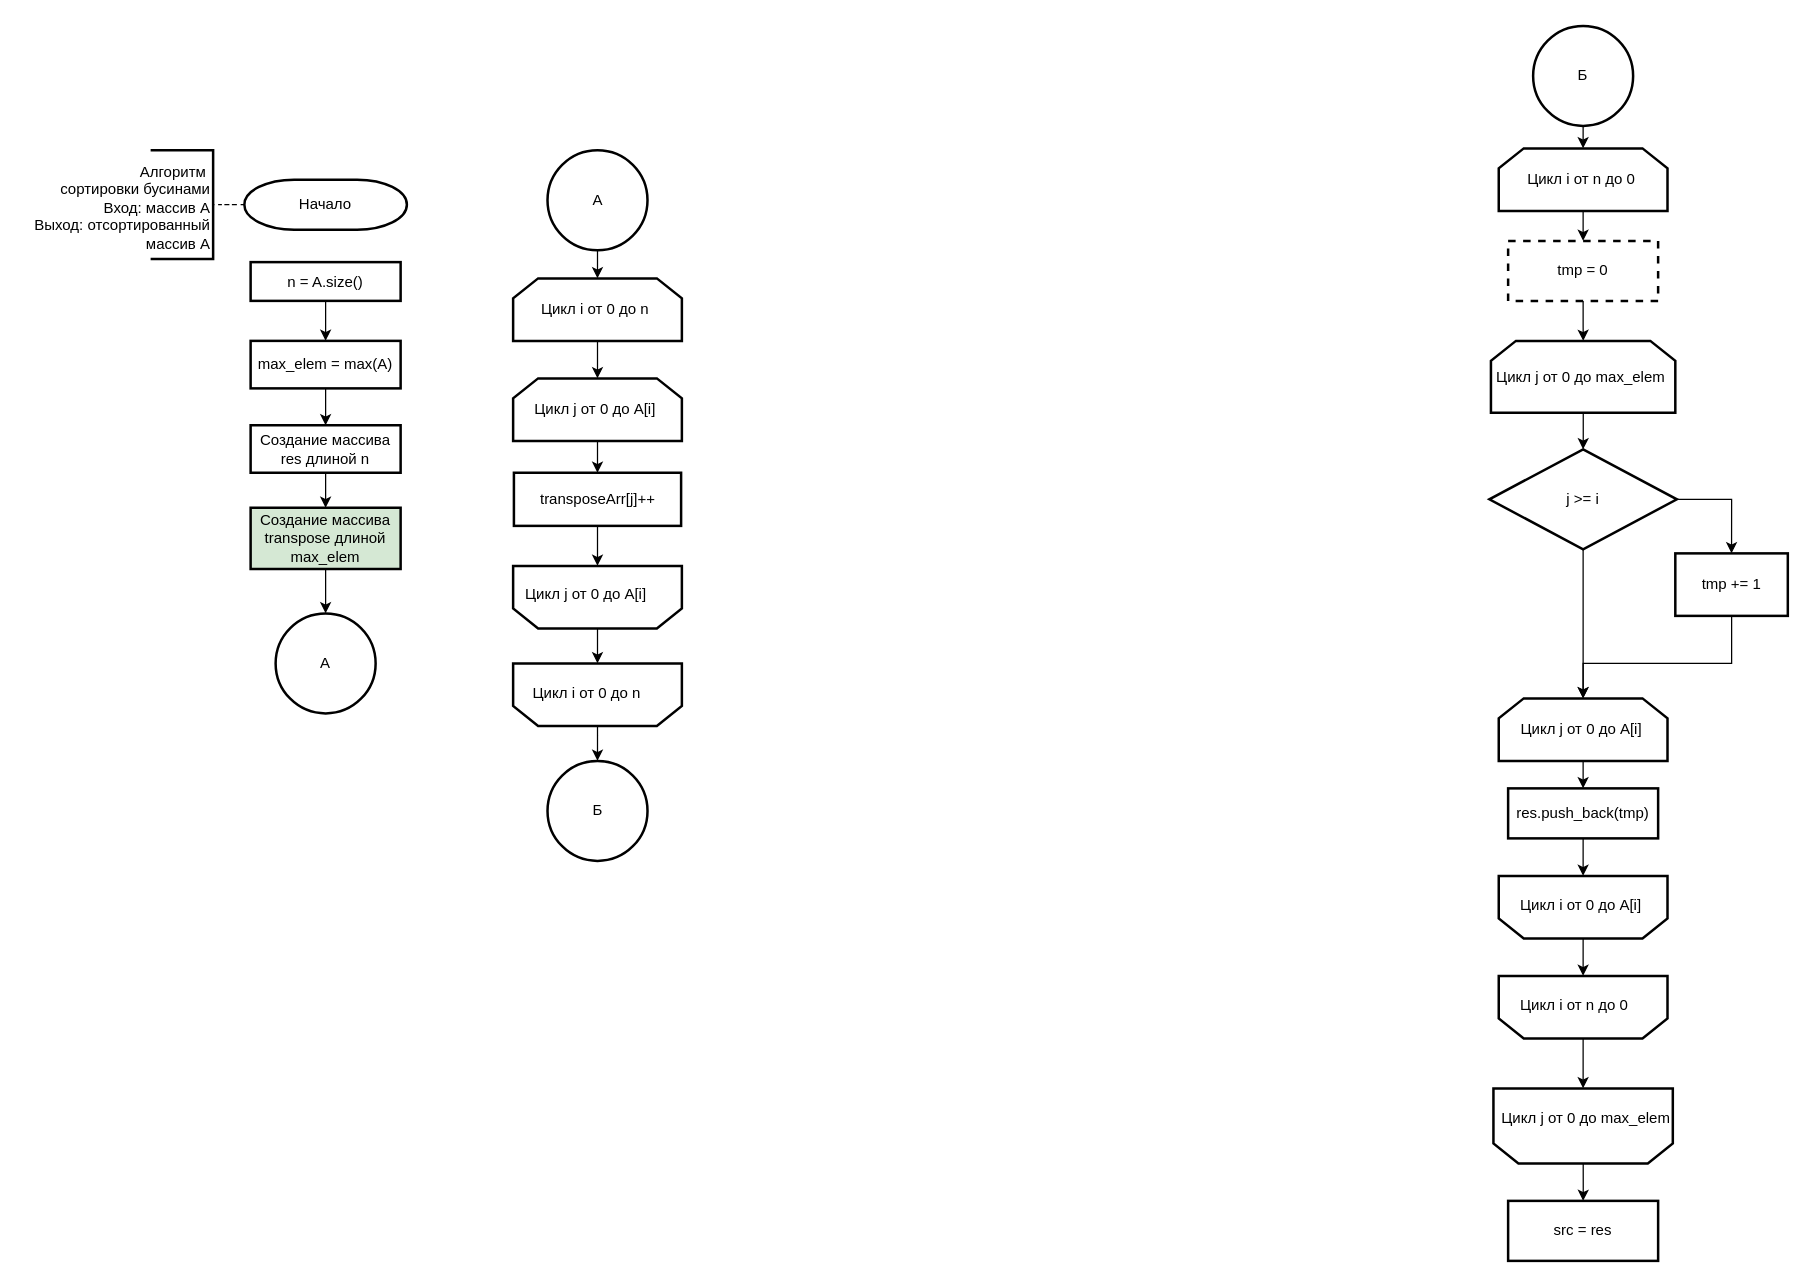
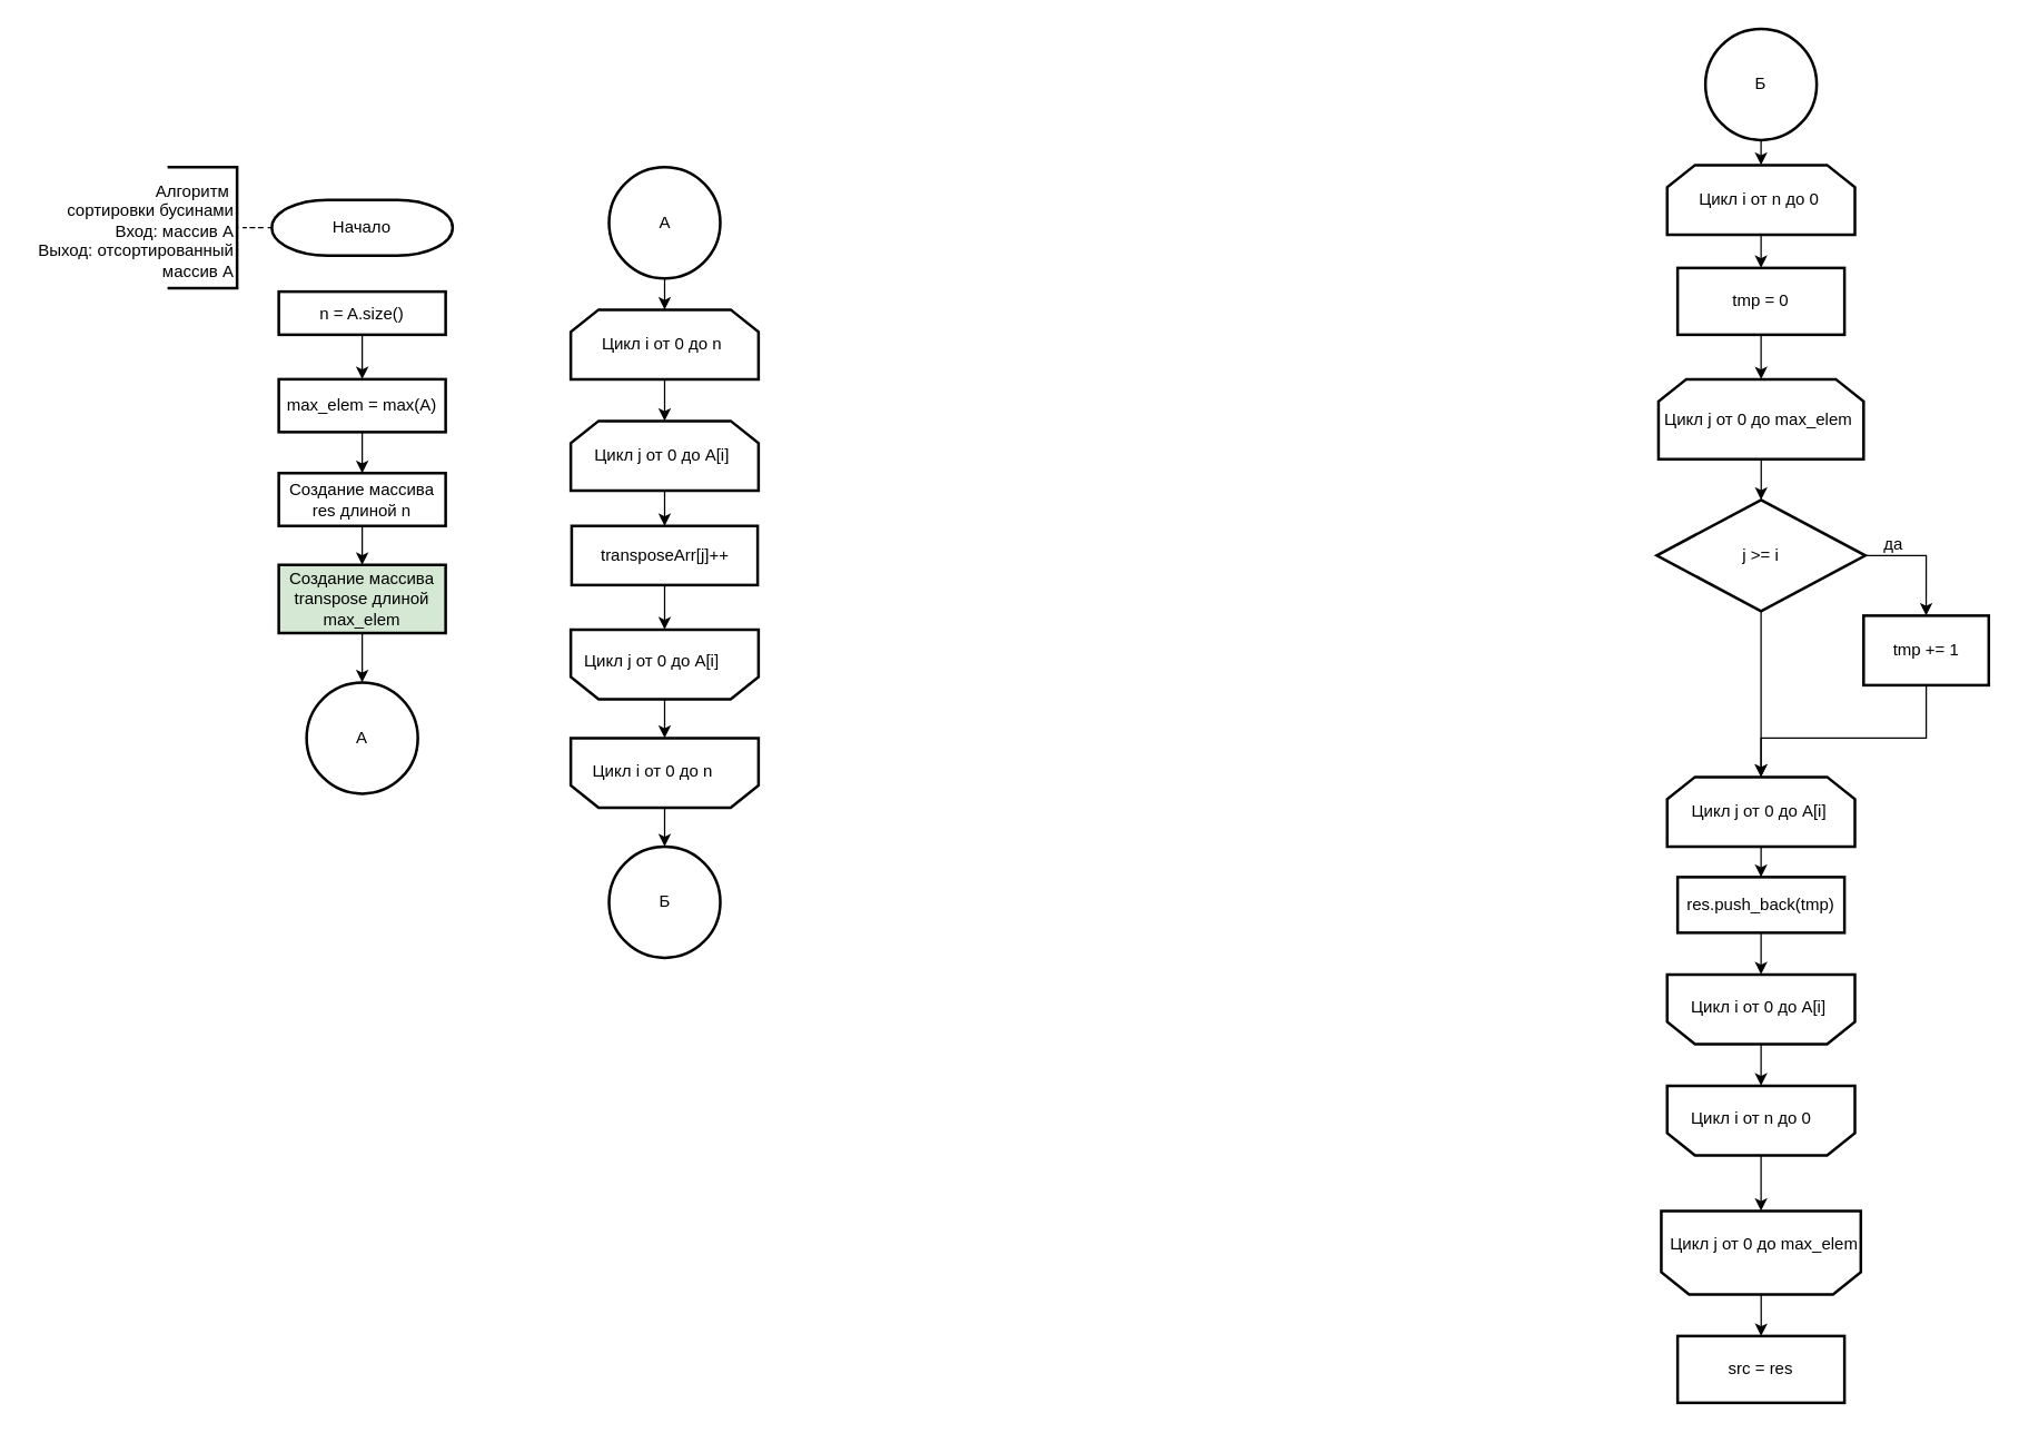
  <mxCell id="0" />
  <mxCell id="1" parent="0" />
  <mxCell id="2" style="edgeStyle=orthogonalEdgeStyle;rounded=0;orthogonalLoop=1;jettySize=auto;html=1;exitX=0;exitY=0.5;exitDx=0;exitDy=0;exitPerimeter=0;dashed=1;endArrow=none;endFill=0;" parent="1" source="3" target="6" edge="1"><mxGeometry relative="1" as="geometry" /></mxCell>
  <mxCell id="3" value="Начало" style="strokeWidth=2;html=1;shape=mxgraph.flowchart.terminator;whiteSpace=wrap;" parent="1" vertex="1"><mxGeometry x="195" y="143" width="130" height="40" as="geometry" /></mxCell>
  <mxCell id="4" style="edgeStyle=orthogonalEdgeStyle;rounded=0;orthogonalLoop=1;jettySize=auto;html=1;" parent="1" source="5" target="46" edge="1"><mxGeometry relative="1" as="geometry" /></mxCell>
  <mxCell id="5" value="n = A.size()" style="rounded=0;whiteSpace=wrap;html=1;strokeWidth=2;" parent="1" vertex="1"><mxGeometry x="200" y="209" width="120" height="31" as="geometry" /></mxCell>
  <mxCell id="6" value="&lt;div style=&quot;text-align: right&quot;&gt;&lt;br&gt;&lt;/div&gt;" style="strokeWidth=2;html=1;shape=mxgraph.flowchart.annotation_1;align=left;pointerEvents=1;rotation=-180;" parent="1" vertex="1"><mxGeometry x="120" y="119.5" width="50" height="87" as="geometry" /></mxCell>
  <mxCell id="7" value="&lt;div style=&quot;color: rgb(0, 0, 0); font-family: helvetica; font-size: 12px; font-style: normal; font-weight: 400; letter-spacing: normal; text-indent: 0px; text-transform: none; word-spacing: 0px;&quot;&gt;Алгоритм&amp;nbsp;&lt;/div&gt;&lt;div style=&quot;color: rgb(0, 0, 0); font-family: helvetica; font-size: 12px; font-style: normal; font-weight: 400; letter-spacing: normal; text-indent: 0px; text-transform: none; word-spacing: 0px;&quot;&gt;сортировки бусинами&lt;/div&gt;&lt;div style=&quot;color: rgb(0, 0, 0); font-family: helvetica; font-size: 12px; font-style: normal; font-weight: 400; letter-spacing: normal; text-indent: 0px; text-transform: none; word-spacing: 0px;&quot;&gt;Вход: массив A&lt;/div&gt;&lt;div style=&quot;color: rgb(0, 0, 0); font-family: helvetica; font-size: 12px; font-style: normal; font-weight: 400; letter-spacing: normal; text-indent: 0px; text-transform: none; word-spacing: 0px;&quot;&gt;Выход: отсортированный массив A&lt;/div&gt;" style="text;whiteSpace=wrap;html=1;align=right;" parent="1" vertex="1"><mxGeometry x="20" y="123" width="150" height="60" as="geometry" /></mxCell>
  <mxCell id="8" value="" style="edgeStyle=orthogonalEdgeStyle;rounded=0;orthogonalLoop=1;jettySize=auto;html=1;" parent="1" source="9" target="10" edge="1"><mxGeometry relative="1" as="geometry" /></mxCell>
  <mxCell id="9" value="Создание массива&lt;br&gt;transpose длиной max_elem" style="whiteSpace=wrap;html=1;rounded=0;strokeWidth=2;fillColor=#d5e8d4;" parent="1" vertex="1"><mxGeometry x="200" y="405.5" width="120" height="49" as="geometry" /></mxCell>
  <mxCell id="10" value="A" style="ellipse;whiteSpace=wrap;html=1;rounded=0;strokeWidth=2;" parent="1" vertex="1"><mxGeometry x="220" y="490" width="80" height="80" as="geometry" /></mxCell>
  <mxCell id="11" value="" style="edgeStyle=orthogonalEdgeStyle;rounded=0;orthogonalLoop=1;jettySize=auto;html=1;" parent="1" source="12" target="14" edge="1"><mxGeometry relative="1" as="geometry" /></mxCell>
  <mxCell id="12" value="A" style="ellipse;whiteSpace=wrap;html=1;rounded=0;strokeWidth=2;" parent="1" vertex="1"><mxGeometry x="437.5" y="119.5" width="80" height="80" as="geometry" /></mxCell>
  <mxCell id="13" value="" style="edgeStyle=orthogonalEdgeStyle;rounded=0;orthogonalLoop=1;jettySize=auto;html=1;" parent="1" source="14" target="16" edge="1"><mxGeometry relative="1" as="geometry" /></mxCell>
  <mxCell id="14" value="Цикл i от 0 до n&amp;nbsp;" style="shape=loopLimit;whiteSpace=wrap;html=1;strokeWidth=2;" parent="1" vertex="1"><mxGeometry x="410" y="222" width="135" height="50" as="geometry" /></mxCell>
  <mxCell id="15" value="" style="edgeStyle=orthogonalEdgeStyle;rounded=0;orthogonalLoop=1;jettySize=auto;html=1;" parent="1" source="16" target="18" edge="1"><mxGeometry relative="1" as="geometry" /></mxCell>
  <mxCell id="16" value="Цикл j от 0 до A[i]&amp;nbsp;" style="shape=loopLimit;whiteSpace=wrap;html=1;strokeWidth=2;" parent="1" vertex="1"><mxGeometry x="410" y="302" width="135" height="50" as="geometry" /></mxCell>
  <mxCell id="17" style="edgeStyle=orthogonalEdgeStyle;rounded=0;orthogonalLoop=1;jettySize=auto;html=1;entryX=0.5;entryY=1;entryDx=0;entryDy=0;" parent="1" source="18" target="20" edge="1"><mxGeometry relative="1" as="geometry" /></mxCell>
  <mxCell id="18" value="transposeArr[j]++" style="whiteSpace=wrap;html=1;strokeWidth=2;" parent="1" vertex="1"><mxGeometry x="410.63" y="377.5" width="133.75" height="42.5" as="geometry" /></mxCell>
  <mxCell id="19" style="edgeStyle=orthogonalEdgeStyle;rounded=0;orthogonalLoop=1;jettySize=auto;html=1;entryX=0.5;entryY=1;entryDx=0;entryDy=0;" parent="1" source="20" target="23" edge="1"><mxGeometry relative="1" as="geometry" /></mxCell>
  <mxCell id="20" value="" style="shape=loopLimit;whiteSpace=wrap;html=1;strokeWidth=2;rotation=-180;" parent="1" vertex="1"><mxGeometry x="410" y="452" width="135" height="50" as="geometry" /></mxCell>
  <mxCell id="21" value="Цикл j от 0 до A[i]&amp;nbsp;" style="text;whiteSpace=wrap;html=1;" parent="1" vertex="1"><mxGeometry x="417.5" y="460.5" width="120" height="30" as="geometry" /></mxCell>
  <mxCell id="22" value="" style="edgeStyle=orthogonalEdgeStyle;rounded=0;orthogonalLoop=1;jettySize=auto;html=1;" parent="1" source="23" target="25" edge="1"><mxGeometry relative="1" as="geometry" /></mxCell>
  <mxCell id="23" value="" style="shape=loopLimit;whiteSpace=wrap;html=1;strokeWidth=2;rotation=-180;" parent="1" vertex="1"><mxGeometry x="410" y="530" width="135" height="50" as="geometry" /></mxCell>
  <mxCell id="24" value="Цикл i от 0 до n&amp;nbsp;" style="text;whiteSpace=wrap;html=1;" parent="1" vertex="1"><mxGeometry x="424.38" y="540" width="120" height="30" as="geometry" /></mxCell>
  <mxCell id="25" value="Б" style="ellipse;whiteSpace=wrap;html=1;strokeWidth=2;" parent="1" vertex="1"><mxGeometry x="437.51" y="608" width="80" height="80" as="geometry" /></mxCell>
  <mxCell id="26" style="edgeStyle=orthogonalEdgeStyle;rounded=0;orthogonalLoop=1;jettySize=auto;html=1;exitX=0.5;exitY=1;exitDx=0;exitDy=0;entryX=0.5;entryY=0;entryDx=0;entryDy=0;" parent="1" source="27" target="29" edge="1"><mxGeometry relative="1" as="geometry" /></mxCell>
  <mxCell id="27" value="Б" style="ellipse;whiteSpace=wrap;html=1;strokeWidth=2;" parent="1" vertex="1"><mxGeometry x="1226" y="20" width="80" height="80" as="geometry" /></mxCell>
  <mxCell id="28" value="" style="edgeStyle=orthogonalEdgeStyle;rounded=0;orthogonalLoop=1;jettySize=auto;html=1;" parent="1" source="29" target="35" edge="1"><mxGeometry relative="1" as="geometry" /></mxCell>
  <mxCell id="29" value="Цикл i от n до 0&amp;nbsp;" style="shape=loopLimit;whiteSpace=wrap;html=1;strokeWidth=2;" parent="1" vertex="1"><mxGeometry x="1198.5" y="118" width="135" height="50" as="geometry" /></mxCell>
  <mxCell id="30" value="" style="edgeStyle=orthogonalEdgeStyle;rounded=0;orthogonalLoop=1;jettySize=auto;html=1;" parent="1" source="31" target="38" edge="1"><mxGeometry relative="1" as="geometry" /></mxCell>
  <mxCell id="31" value="Цикл j от 0 до max_elem&amp;nbsp;" style="shape=loopLimit;whiteSpace=wrap;html=1;strokeWidth=2;" parent="1" vertex="1"><mxGeometry x="1192.25" y="272" width="147.5" height="57.5" as="geometry" /></mxCell>
  <mxCell id="32" value="" style="edgeStyle=orthogonalEdgeStyle;rounded=0;orthogonalLoop=1;jettySize=auto;html=1;" parent="1" source="33" target="42" edge="1"><mxGeometry relative="1" as="geometry" /></mxCell>
  <mxCell id="33" value="Цикл j от 0 до A[i]&amp;nbsp;" style="shape=loopLimit;whiteSpace=wrap;html=1;strokeWidth=2;" parent="1" vertex="1"><mxGeometry x="1198.5" y="558" width="135" height="50" as="geometry" /></mxCell>
  <mxCell id="34" value="" style="edgeStyle=orthogonalEdgeStyle;rounded=0;orthogonalLoop=1;jettySize=auto;html=1;" parent="1" source="35" target="31" edge="1"><mxGeometry relative="1" as="geometry" /></mxCell>
- <mxCell id="35" value="tmp = 0" style="whiteSpace=wrap;html=1;strokeWidth=2;dashed=1;" parent="1" vertex="1"><mxGeometry x="1206" y="192" width="120" height="48" as="geometry" /></mxCell>
+ <mxCell id="35" value="tmp = 0" style="whiteSpace=wrap;html=1;strokeWidth=2;" parent="1" vertex="1"><mxGeometry x="1206" y="192" width="120" height="48" as="geometry" /></mxCell>
  <mxCell id="36" style="edgeStyle=orthogonalEdgeStyle;rounded=0;orthogonalLoop=1;jettySize=auto;html=1;entryX=0.5;entryY=0;entryDx=0;entryDy=0;" parent="1" source="38" target="33" edge="1"><mxGeometry relative="1" as="geometry" /></mxCell>
  <mxCell id="37" style="edgeStyle=orthogonalEdgeStyle;rounded=0;orthogonalLoop=1;jettySize=auto;html=1;exitX=1;exitY=0.5;exitDx=0;exitDy=0;entryX=0.5;entryY=0;entryDx=0;entryDy=0;" parent="1" source="38" target="40" edge="1"><mxGeometry relative="1" as="geometry" /></mxCell>
  <mxCell id="38" value="j &amp;gt;= i" style="rhombus;whiteSpace=wrap;html=1;strokeWidth=2;" parent="1" vertex="1"><mxGeometry x="1191" y="358.75" width="150" height="80" as="geometry" /></mxCell>
  <mxCell id="39" style="edgeStyle=orthogonalEdgeStyle;rounded=0;orthogonalLoop=1;jettySize=auto;html=1;entryX=0.5;entryY=0;entryDx=0;entryDy=0;" parent="1" source="40" target="33" edge="1"><mxGeometry relative="1" as="geometry"><Array as="points"><mxPoint x="1384.25" y="530" /><mxPoint x="1266.25" y="530" /></Array></mxGeometry></mxCell>
  <mxCell id="40" value="tmp += 1" style="whiteSpace=wrap;html=1;strokeWidth=2;" parent="1" vertex="1"><mxGeometry x="1339.75" y="442" width="90" height="50" as="geometry" /></mxCell>
  <mxCell id="41" style="edgeStyle=orthogonalEdgeStyle;rounded=0;orthogonalLoop=1;jettySize=auto;html=1;entryX=0.5;entryY=1;entryDx=0;entryDy=0;" edge="1" parent="1" source="42" target="50"><mxGeometry relative="1" as="geometry" /></mxCell>
  <mxCell id="42" value="res.push_back(tmp)" style="whiteSpace=wrap;html=1;strokeWidth=2;" parent="1" vertex="1"><mxGeometry x="1206" y="630" width="120" height="40" as="geometry" /></mxCell>
  <mxCell id="43" value="src = res" style="whiteSpace=wrap;html=1;rounded=0;strokeWidth=2;" parent="1" vertex="1"><mxGeometry x="1206" y="960" width="120" height="48" as="geometry" /></mxCell>
+ <mxCell id="44" value="да" style="text;html=1;align=center;verticalAlign=middle;resizable=0;points=[];autosize=1;strokeColor=none;fillColor=none;" parent="1" vertex="1"><mxGeometry x="1341" y="375.5" width="40" height="30" as="geometry" /></mxCell>
  <mxCell id="45" value="" style="edgeStyle=orthogonalEdgeStyle;rounded=0;orthogonalLoop=1;jettySize=auto;html=1;" parent="1" source="46" target="48" edge="1"><mxGeometry relative="1" as="geometry" /></mxCell>
  <mxCell id="46" value="max_elem = max(A)" style="whiteSpace=wrap;html=1;rounded=0;strokeWidth=2;" parent="1" vertex="1"><mxGeometry x="200" y="272" width="120" height="38" as="geometry" /></mxCell>
  <mxCell id="47" style="edgeStyle=orthogonalEdgeStyle;rounded=0;orthogonalLoop=1;jettySize=auto;html=1;entryX=0.5;entryY=0;entryDx=0;entryDy=0;" parent="1" source="48" target="9" edge="1"><mxGeometry relative="1" as="geometry" /></mxCell>
  <mxCell id="48" value="Создание массива res длиной n" style="whiteSpace=wrap;html=1;rounded=0;strokeWidth=2;" parent="1" vertex="1"><mxGeometry x="200" y="339.5" width="120" height="38" as="geometry" /></mxCell>
  <mxCell id="49" style="edgeStyle=orthogonalEdgeStyle;rounded=0;orthogonalLoop=1;jettySize=auto;html=1;entryX=0.5;entryY=1;entryDx=0;entryDy=0;" edge="1" parent="1" source="50" target="53"><mxGeometry relative="1" as="geometry" /></mxCell>
  <mxCell id="50" value="" style="shape=loopLimit;whiteSpace=wrap;html=1;strokeWidth=2;rotation=-180;" vertex="1" parent="1"><mxGeometry x="1198.5" y="700" width="135" height="50" as="geometry" /></mxCell>
  <mxCell id="51" value="Цикл i от 0 до A[i]&amp;nbsp;" style="text;whiteSpace=wrap;html=1;" vertex="1" parent="1"><mxGeometry x="1213.5" y="710" width="120" height="30" as="geometry" /></mxCell>
  <mxCell id="52" style="edgeStyle=orthogonalEdgeStyle;rounded=0;orthogonalLoop=1;jettySize=auto;html=1;entryX=0.5;entryY=1;entryDx=0;entryDy=0;" edge="1" parent="1" source="53" target="56"><mxGeometry relative="1" as="geometry" /></mxCell>
  <mxCell id="53" value="" style="shape=loopLimit;whiteSpace=wrap;html=1;strokeWidth=2;rotation=-180;" vertex="1" parent="1"><mxGeometry x="1198.5" y="780" width="135" height="50" as="geometry" /></mxCell>
  <mxCell id="54" value="Цикл i от n до 0&amp;nbsp;" style="text;whiteSpace=wrap;html=1;" vertex="1" parent="1"><mxGeometry x="1213.5" y="790" width="120" height="30" as="geometry" /></mxCell>
  <mxCell id="55" style="edgeStyle=orthogonalEdgeStyle;rounded=0;orthogonalLoop=1;jettySize=auto;html=1;entryX=0.5;entryY=0;entryDx=0;entryDy=0;" edge="1" parent="1" source="56" target="43"><mxGeometry relative="1" as="geometry" /></mxCell>
  <mxCell id="56" value="" style="shape=loopLimit;whiteSpace=wrap;html=1;strokeWidth=2;rotation=-180;" vertex="1" parent="1"><mxGeometry x="1194.25" y="870" width="143.5" height="60" as="geometry" /></mxCell>
  <mxCell id="57" value="Цикл j от 0 до max_elem&amp;nbsp;" style="text;whiteSpace=wrap;html=1;" vertex="1" parent="1"><mxGeometry x="1198.5" y="880" width="156.5" height="30" as="geometry" /></mxCell>
